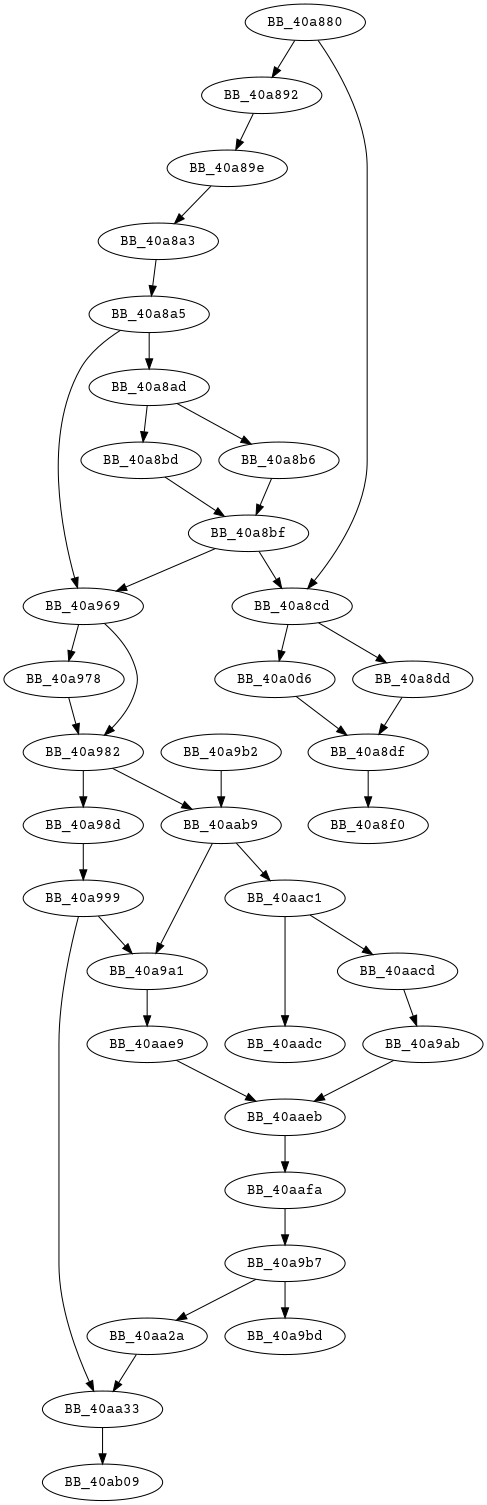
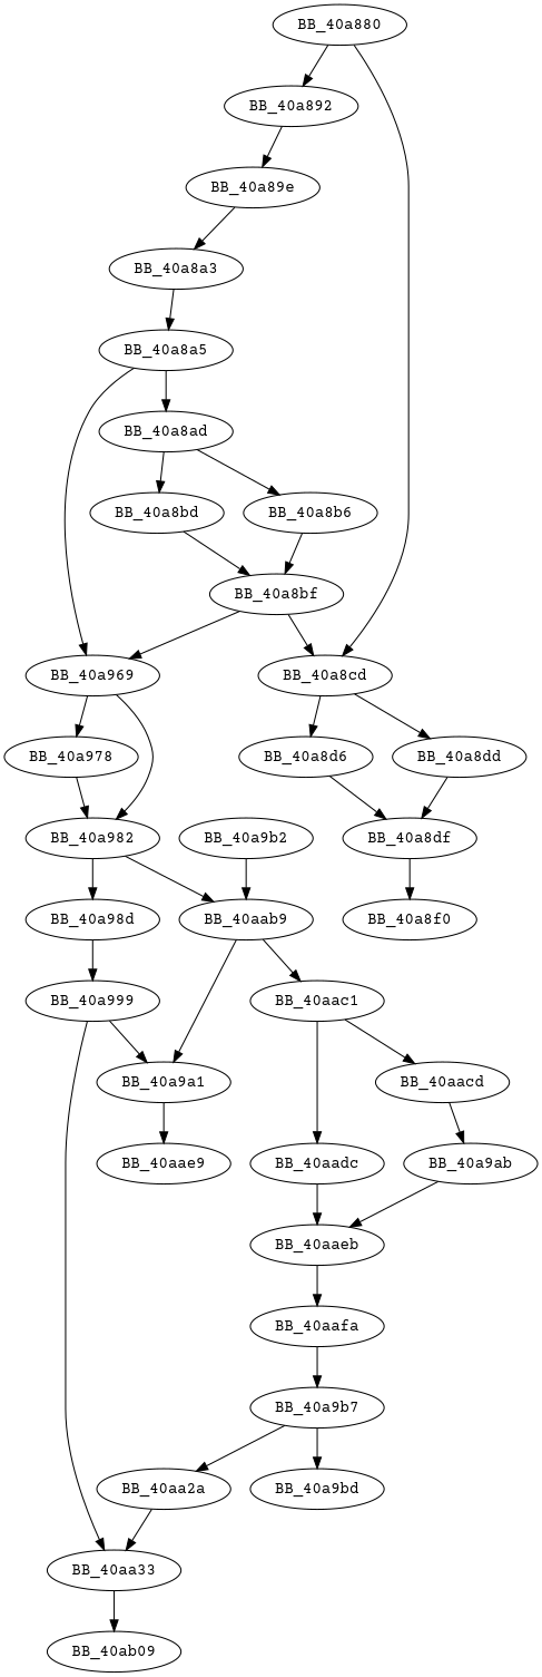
  digraph {
    fontname="Courier Prime"
    node [fontname="Courier Prime"]
    edge [fontname="Courier Prime"]
    BB_40a880
    BB_40a892
    BB_40a8cd
    BB_40a89e
    BB_40a969
    BB_40a978
    BB_40a982
    BB_40a8a3
    BB_40a8a5
    BB_40a8ad
    BB_40a98d
    BB_40aab9
    BB_40a8b6
    BB_40a8bd
    BB_40a8bf
-   BB_40a8d6 [label=BB_40a0d6]
+   BB_40a8d6
    BB_40a8dd
    BB_40a8df
    BB_40a8f0
    BB_40a999
    BB_40a9a1
    BB_40aac1
    BB_40aa33
    BB_40aae9
    BB_40aacd
    BB_40aadc
    BB_40ab09
    BB_40a9ab
    BB_40aaeb
    BB_40aafa
    BB_40a9b7
    BB_40a9b2
    BB_40a9bd
    BB_40aa2a
    BB_40a880 -> BB_40a892
    BB_40a880 -> BB_40a8cd
    BB_40a892 -> BB_40a89e
    BB_40a8cd -> BB_40a8d6
    BB_40a8cd -> BB_40a8dd
    BB_40a89e -> BB_40a8a3
    BB_40a969 -> BB_40a978
    BB_40a969 -> BB_40a982
    BB_40a978 -> BB_40a982
    BB_40a982 -> BB_40a98d
    BB_40a982 -> BB_40aab9
    BB_40a8a3 -> BB_40a8a5
    BB_40a8a5 -> BB_40a969
    BB_40a8a5 -> BB_40a8ad
    BB_40a8ad -> BB_40a8b6
    BB_40a8ad -> BB_40a8bd
    BB_40a98d -> BB_40a999
    BB_40aab9 -> BB_40a9a1
    BB_40aab9 -> BB_40aac1
    BB_40a8b6 -> BB_40a8bf
    BB_40a8bd -> BB_40a8bf
    BB_40a8bf -> BB_40a8cd
    BB_40a8bf -> BB_40a969
    BB_40a8d6 -> BB_40a8df
    BB_40a8dd -> BB_40a8df
    BB_40a8df -> BB_40a8f0
    BB_40a999 -> BB_40a9a1
    BB_40a999 -> BB_40aa33
    BB_40a9a1 -> BB_40aae9
    BB_40aac1 -> BB_40aacd
    BB_40aac1 -> BB_40aadc
    BB_40aa33 -> BB_40ab09
-   BB_40aae9 -> BB_40aaeb
+   BB_40aadc -> BB_40aaeb
    BB_40aacd -> BB_40a9ab
    BB_40a9ab -> BB_40aaeb
    BB_40aaeb -> BB_40aafa
    BB_40aafa -> BB_40a9b7
    BB_40a9b7 -> BB_40a9bd
    BB_40a9b7 -> BB_40aa2a
    BB_40a9b2 -> BB_40aab9
    BB_40aa2a -> BB_40aa33
  }
